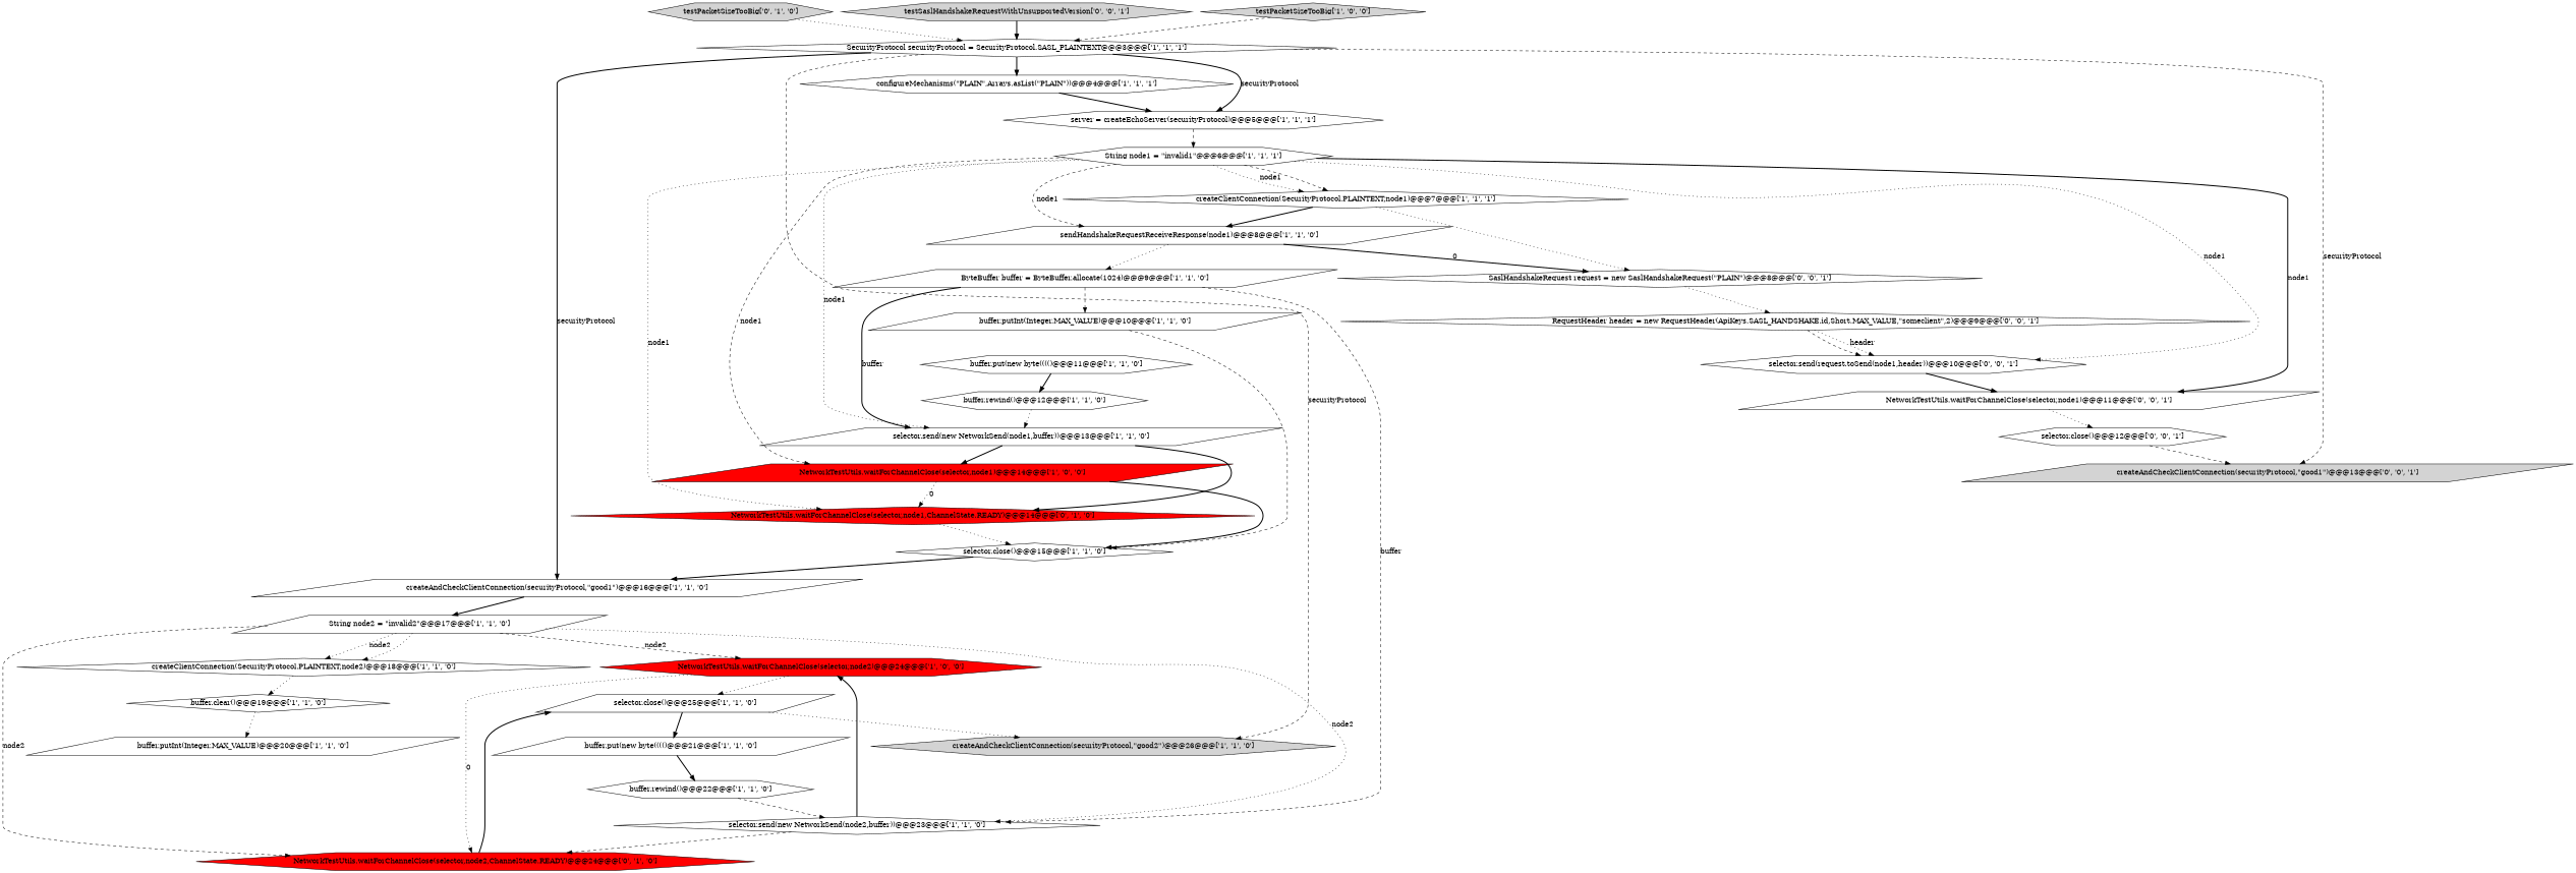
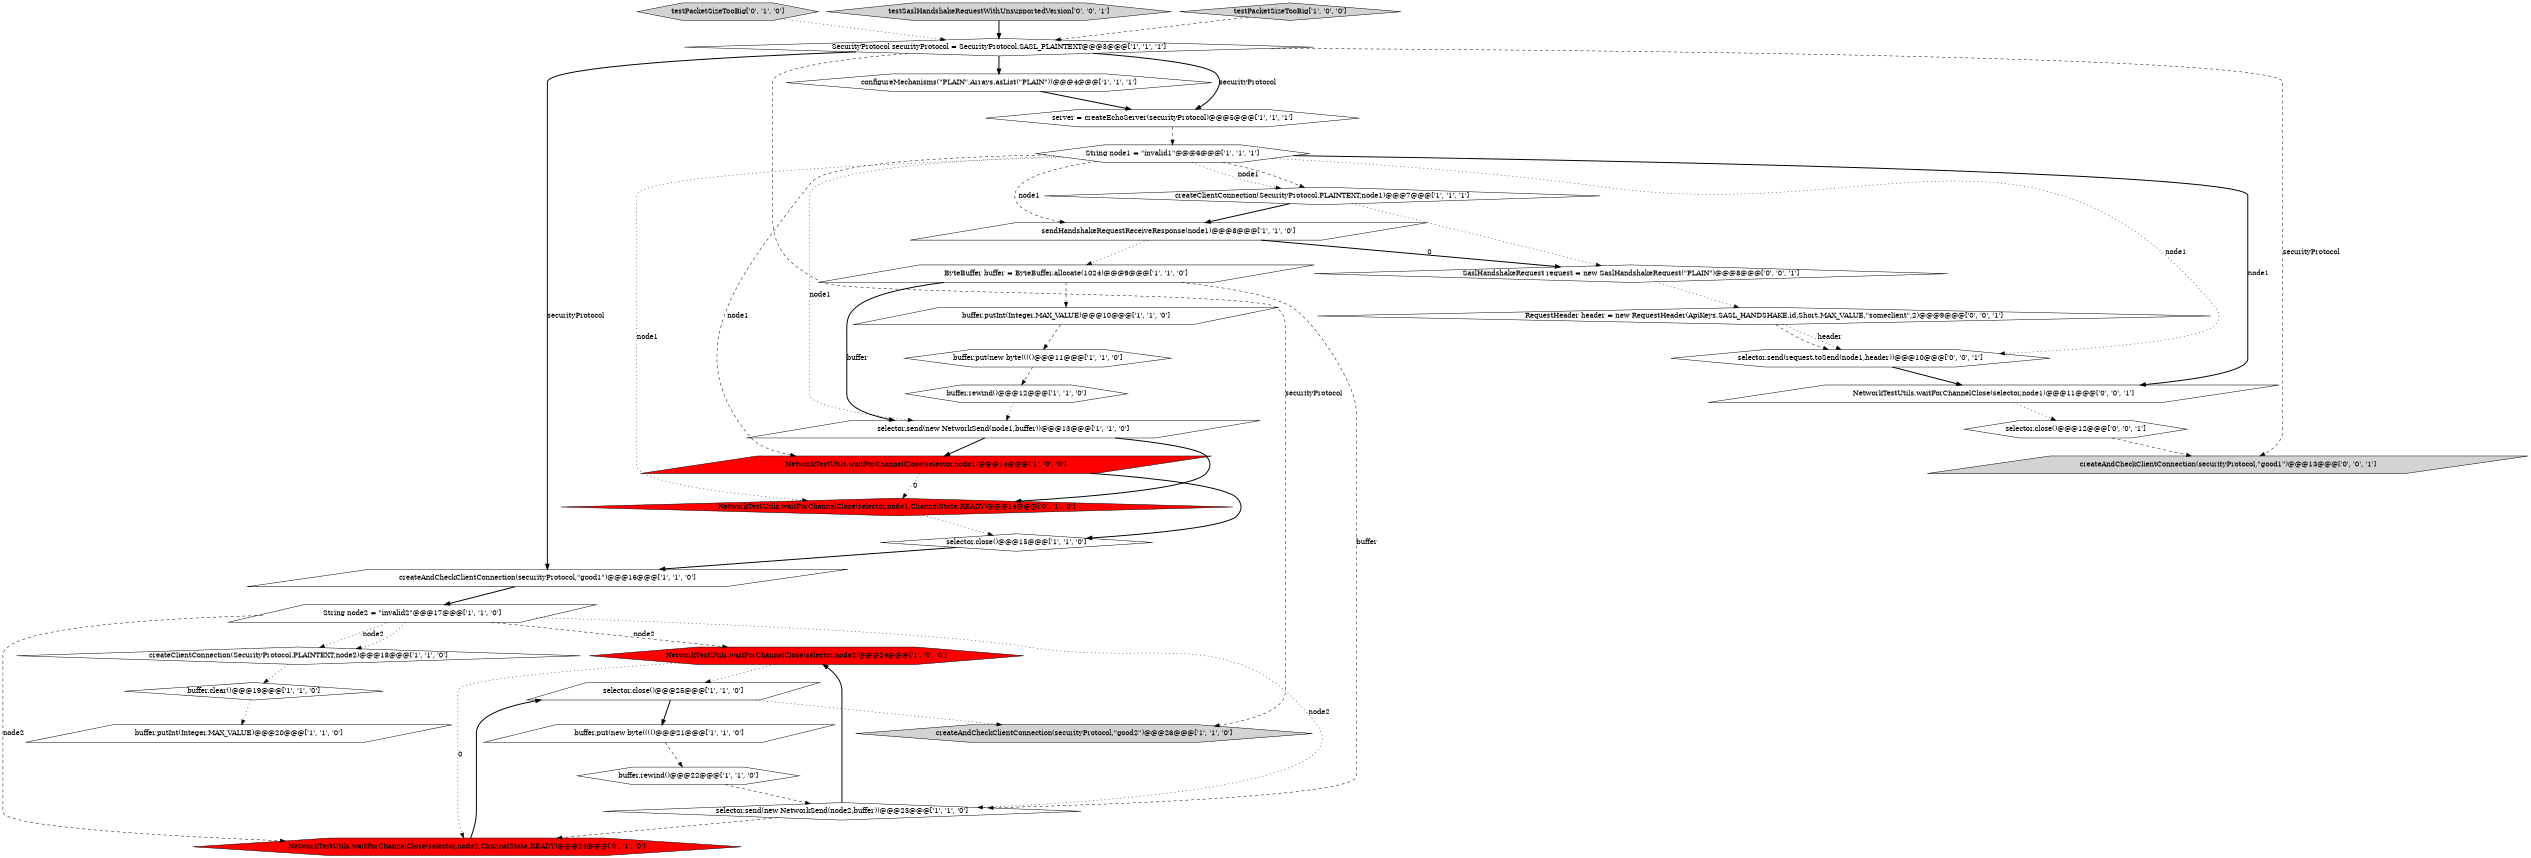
  digraph {
    node [fillcolor=white shape=hexagon style=filled]
    edge [style=dotted]
    n1 [fillcolor=lightgray label="createAndCheckClientConnection(securityProtocol,\"good1\")@@@13@@@['0', '0', '1']" shape=parallelogram]
    n2 [label="selector.send(request.toSend(node1,header))@@@10@@@['0', '0', '1']"]
    n3 [label="NetworkTestUtils.waitForChannelClose(selector,node1)@@@11@@@['0', '0', '1']" shape=parallelogram]
    n4 [label="selector.close()@@@12@@@['0', '0', '1']"]
    n5 [fillcolor=red label="NetworkTestUtils.waitForChannelClose(selector,node1)@@@14@@@['1', '0', '0']" shape=parallelogram]
    n6 [fillcolor=red label="NetworkTestUtils.waitForChannelClose(selector,node1,ChannelState.READY)@@@14@@@['0', '1', '0']" shape=diamond]
    n7 [label="selector.close()@@@15@@@['1', '1', '0']" shape=diamond]
    n8 [label="createAndCheckClientConnection(securityProtocol,\"good1\")@@@16@@@['1', '1', '0']" shape=parallelogram]
    n9 [label="configureMechanisms(\"PLAIN\",Arrays.asList(\"PLAIN\"))@@@4@@@['1', '1', '1']"]
    n10 [label="server = createEchoServer(securityProtocol)@@@5@@@['1', '1', '1']"]
    n11 [label="String node1 = \"invalid1\"@@@6@@@['1', '1', '1']"]
    n12 [label="selector.close()@@@25@@@['1', '1', '0']" shape=parallelogram]
    n13 [fillcolor=lightgray label="createAndCheckClientConnection(securityProtocol,\"good2\")@@@26@@@['1', '1', '0']"]
    n14 [label="buffer.put(new byte(((()@@@21@@@['1', '1', '0']" shape=parallelogram]
    n15 [label="SecurityProtocol securityProtocol = SecurityProtocol.SASL_PLAINTEXT@@@3@@@['1', '1', '1']" shape=diamond]
    n16 [label="String node2 = \"invalid2\"@@@17@@@['1', '1', '0']" shape=parallelogram]
    n17 [label="createClientConnection(SecurityProtocol.PLAINTEXT,node1)@@@7@@@['1', '1', '1']" shape=diamond]
    n18 [label="sendHandshakeRequestReceiveResponse(node1)@@@8@@@['1', '1', '0']" shape=parallelogram]
    n19 [label="selector.send(new NetworkSend(node1,buffer))@@@13@@@['1', '1', '0']" shape=parallelogram]
    n20 [label="SaslHandshakeRequest request = new SaslHandshakeRequest(\"PLAIN\")@@@8@@@['0', '0', '1']" shape=diamond]
    n21 [label="ByteBuffer buffer = ByteBuffer.allocate(1024)@@@9@@@['1', '1', '0']" shape=parallelogram]
    n22 [fillcolor=lightgray label="testPacketSizeTooBig['0', '1', '0']"]
    n23 [label="buffer.rewind()@@@12@@@['1', '1', '0']"]
    n24 [label="RequestHeader header = new RequestHeader(ApiKeys.SASL_HANDSHAKE.id,Short.MAX_VALUE,\"someclient\",2)@@@9@@@['0', '0', '1']" shape=diamond]
    n25 [fillcolor=red label="NetworkTestUtils.waitForChannelClose(selector,node2)@@@24@@@['1', '0', '0']"]
    n26 [fillcolor=red label="NetworkTestUtils.waitForChannelClose(selector,node2,ChannelState.READY)@@@24@@@['0', '1', '0']"]
    n27 [label="buffer.rewind()@@@22@@@['1', '1', '0']"]
    n28 [label="selector.send(new NetworkSend(node2,buffer))@@@23@@@['1', '1', '0']" shape=diamond]
    n29 [fillcolor=lightgray label="testSaslHandshakeRequestWithUnsupportedVersion['0', '0', '1']"]
    n30 [label="buffer.putInt(Integer.MAX_VALUE)@@@10@@@['1', '1', '0']" shape=parallelogram]
    n31 [label="buffer.put(new byte(((()@@@11@@@['1', '1', '0']"]
    n32 [label="createClientConnection(SecurityProtocol.PLAINTEXT,node2)@@@18@@@['1', '1', '0']" shape=diamond]
    n33 [label="buffer.clear()@@@19@@@['1', '1', '0']" shape=diamond]
    n34 [label="buffer.putInt(Integer.MAX_VALUE)@@@20@@@['1', '1', '0']" shape=parallelogram]
    n35 [fillcolor=lightgray label="testPacketSizeTooBig['1', '0', '0']" shape=diamond]
    n2 -> n3 [style=bold]
    n3 -> n4
    n4 -> n1 [style=dashed]
    n5 -> n6 [label=0]
    n5 -> n7 [style=bold]
    n6 -> n7
    n7 -> n8 [style=bold]
    n8 -> n16 [style=bold]
    n9 -> n10 [style=bold]
    n10 -> n11 [style=dashed]
    n11 -> n2 [label=node1]
    n11 -> n3 [label=node1 style=bold]
    n11 -> n5 [label=node1 style=dashed]
    n11 -> n6 [label=node1]
    n11 -> n17 [label=node1]
    n11 -> n17 [style=dashed]
    n11 -> n18 [label=node1 style=dashed]
    n11 -> n19 [label=node1]
    n12 -> n13
    n12 -> n14 [style=bold]
-   n14 -> n27 [style=bold]
+   n14 -> n27 [style=dashed]
    n15 -> n1 [label=securityProtocol style=dashed]
    n15 -> n8 [label=securityProtocol style=bold]
    n15 -> n9 [style=bold]
    n15 -> n10 [label=securityProtocol style=bold]
    n15 -> n13 [label=securityProtocol style=dashed]
    n16 -> n25 [label=node2 style=dashed]
    n16 -> n26 [label=node2 style=dashed]
    n16 -> n28 [label=node2]
    n16 -> n32 [label=node2]
    n16 -> n32
    n17 -> n18 [style=bold]
    n17 -> n20
    n18 -> n20 [label=0 style=bold]
    n18 -> n21
    n19 -> n5 [style=bold]
    n19 -> n6 [style=bold]
    n20 -> n24
    n21 -> n19 [label=buffer style=bold]
    n21 -> n28 [label=buffer style=dashed]
    n21 -> n30 [style=dashed]
    n22 -> n15
    n23 -> n19
    n24 -> n2 [label=header]
    n24 -> n2 [style=dashed]
    n25 -> n12
    n25 -> n26 [label=0]
    n26 -> n12 [style=bold]
    n27 -> n28 [style=dashed]
    n28 -> n25 [style=bold]
    n28 -> n26 [style=dashed]
    n29 -> n15 [style=bold]
-   n30 -> n7 [style=dashed]
-   n31 -> n23 [style=bold]
+   n30 -> n31 [style=dashed]
+   n31 -> n23 [style=dashed]
    n32 -> n33
    n33 -> n34
    n35 -> n15 [style=dashed]
  }
